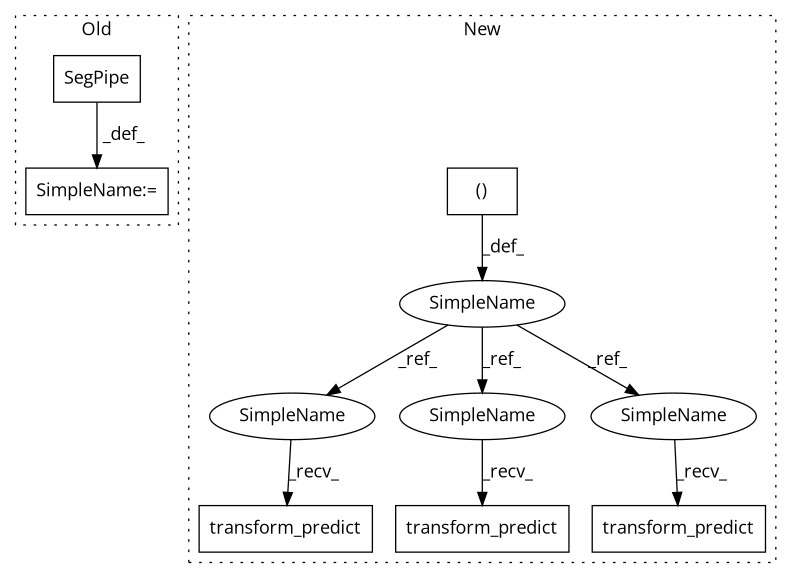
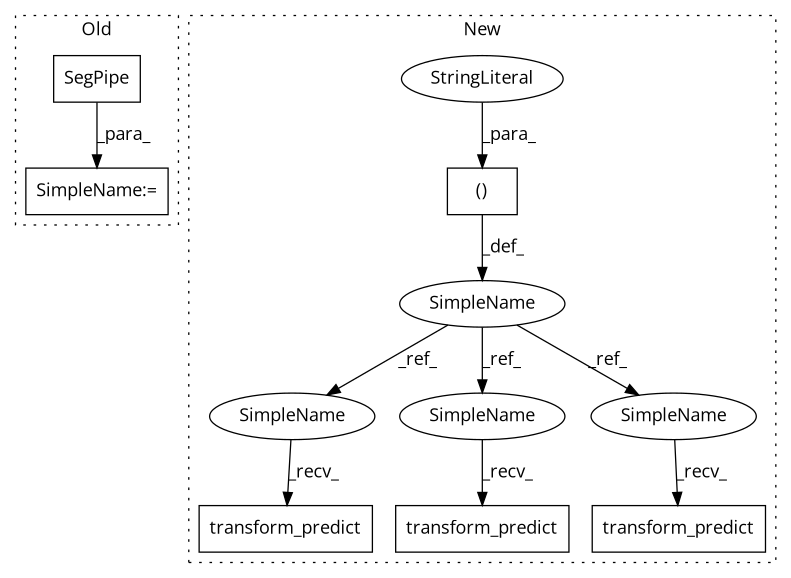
  digraph {
    fontname="Open Sans"
    node [a=32 fontname="Open Sans" l=4 s=4326 shape=box]
    edge [fontname="Open Sans"]
    n1 [l="8,1" label=SegPipe s="5289,5320"]
    n2 [a=7 l=1 label="SimpleName:=" s=5288]
    n3 [l="18,1" label=transform_predict s="5044,5065"]
    n4 [a=106 l=37 label="()"]
    n5 [a=42 label=SimpleName s=4301 shape=ellipse]
    n6 [l="18,1" label=transform_predict s="4467,4488"]
+   n7 [a=45 l=5 label=StringLiteral shape=ellipse]
    n8 [l="18,1" label=transform_predict s="4711,4732"]
    n9 [a=42 label=SimpleName s=4706 shape=ellipse]
    n10 [a=42 label=SimpleName s=4462 shape=ellipse]
    n11 [a=42 label=SimpleName s=5039 shape=ellipse]
    subgraph cluster_1 {
      label=Old
      style=dotted
      n1
      n2
    }
    subgraph cluster_2 {
      label=New
      style=dotted
      n3
      n4
      n5
      n6
+     n7
      n8
      n9
      n10
      n11
    }
-   n1 -> n2 [label=_def_]
+   n1 -> n2 [label=_para_]
    n4 -> n5 [label=_def_]
    n5 -> n9 [label=_ref_]
    n5 -> n10 [label=_ref_]
    n5 -> n11 [label=_ref_]
+   n7 -> n4 [label=_para_]
    n9 -> n8 [label=_recv_]
    n10 -> n6 [label=_recv_]
    n11 -> n3 [label=_recv_]
  }
